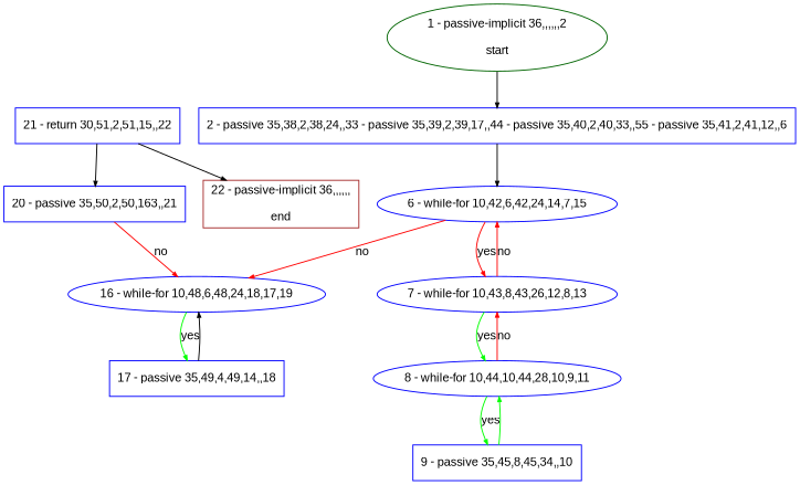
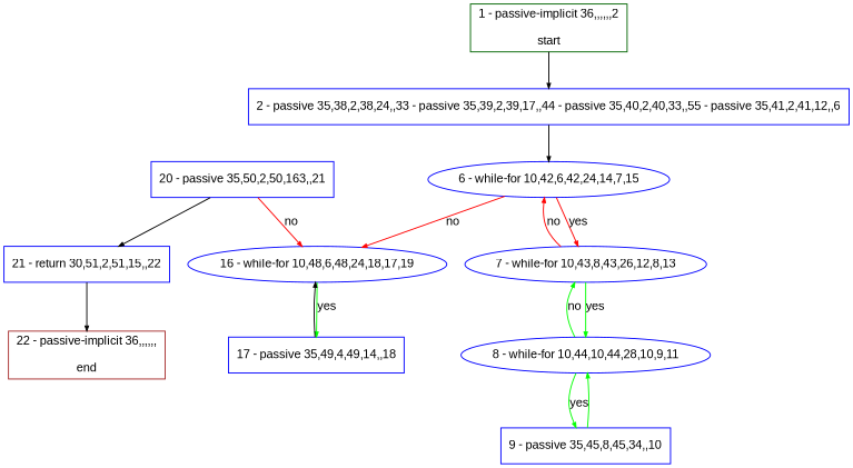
  digraph {
    bgcolor=white
    compound=true
    fillcolor="#FFFFCC"
    fontname="Liberation Sans"
    fontsize=12
    pack=true
    packmode=clust
    style="rounded,filled"
    node [color="#0000ff" compound=true fillcolor="#ffffff" fixedsize=false fontname="Liberation Sans" fontsize=12 node_initialized=no shape=box style=filled]
    edge [arrowhead=normal arrowsize=0.5 arrowtail=none color="#000000" compound=true dir=forward fontcolor=black fontname="Liberation Sans" fontsize=12]
    n1 [label="2 - passive 35,38,2,38,24,,33 - passive 35,39,2,39,17,,44 - passive 35,40,2,40,33,,55 - passive 35,41,2,41,12,,6"]
    n2 [label="6 - while-for 10,42,6,42,24,14,7,15" shape=oval]
    n3 [label="7 - while-for 10,43,8,43,26,12,8,13" shape=oval]
    n4 [label="16 - while-for 10,48,6,48,24,18,17,19" shape=oval]
-   n5 [color="#006400" label="1 - passive-implicit 36,,,,,,2\n\nstart" shape=ellipse]
+   n5 [color="#006400" label="1 - passive-implicit 36,,,,,,2\n\nstart"]
    n6 [label="8 - while-for 10,44,10,44,28,10,9,11" shape=oval]
    n7 [label="17 - passive 35,49,4,49,14,,18"]
    n8 [label="9 - passive 35,45,8,45,34,,10"]
    n9 [label="20 - passive 35,50,2,50,163,,21"]
    n10 [label="21 - return 30,51,2,51,15,,22"]
    n11 [color="#a52a2a" label="22 - passive-implicit 36,,,,,,\n\nend"]
    n1 -> n2
    n2 -> n3 [color="#ff0000" label=yes]
    n2 -> n4 [color="#ff0000" label=no]
    n3 -> n2 [color="#ff0000" label=no]
    n3 -> n6 [color="#00ff00" label=yes]
    n4 -> n7 [color="#00ff00" label=yes]
    n5 -> n1
-   n6 -> n3 [color="#ff0000" label=no]
+   n6 -> n3 [color="#00ff00" label=no]
    n6 -> n8 [color="#00ff00" label=yes]
    n7 -> n4
    n8 -> n6 [color="#00ff00"]
    n9 -> n4 [color="#ff0000" label=no]
-   n10 -> n9
+   n9 -> n10
    n10 -> n11
  }
